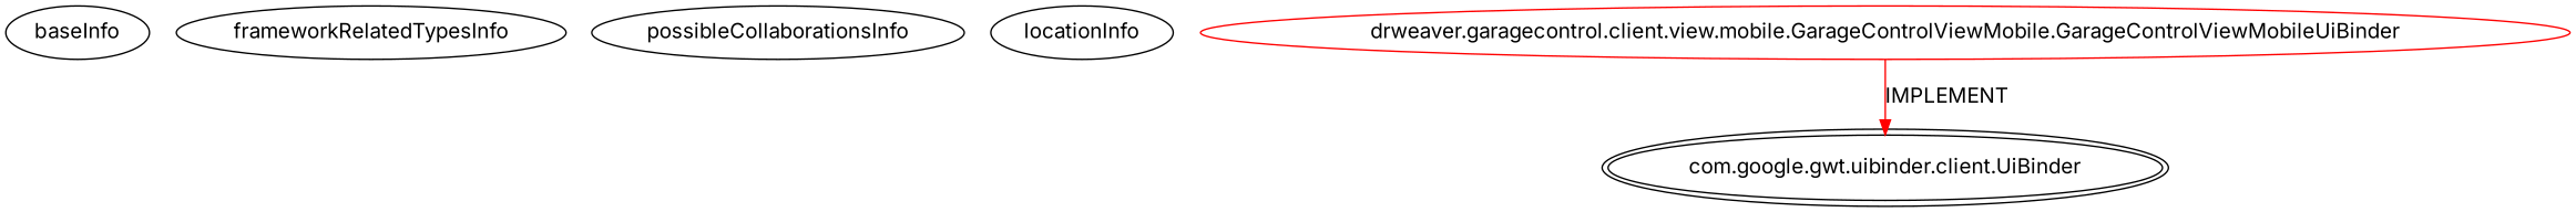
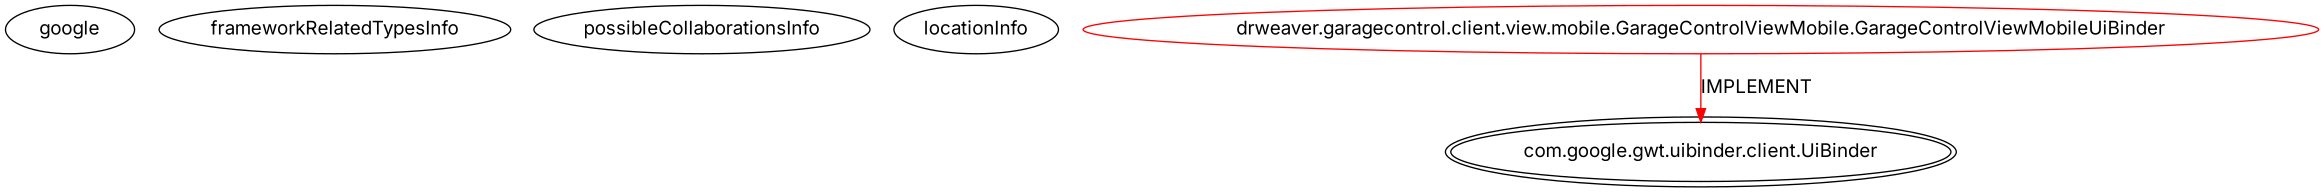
  digraph {
    fontname=Inter
    node [fontname=Inter]
-   baseInfo [category=extension_graph graphId=1310 isAnonymous=false possibleRelation=false]
+   baseInfo [category=extension_graph graphId=1310 isAnonymous=false possibleRelation=false label=google]
    frameworkRelatedTypesInfo [0="com.google.gwt.uibinder.client.UiBinder"]
    possibleCollaborationsInfo
    locationInfo [contextSignature=GarageControlViewMobileUiBinder filePath="/drweaver-gwt_garage_control/gwt_garage_control-master/src/drweaver/garagecontrol/client/view/mobile/GarageControlViewMobile.java" graphId=1310 projectName="drweaver-gwt_garage_control"]
    n5 [color=red isFrameworkType=false label="drweaver.garagecontrol.client.view.mobile.GarageControlViewMobile.GarageControlViewMobileUiBinder" vertexType=ROOT_CLIENT_CLASS_DECLARATION]
    n6 [isFrameworkType=true label="com.google.gwt.uibinder.client.UiBinder" peripheries=2 vertexType=FRAMEWORK_INTERFACE_TYPE]
    n5 -> n6 [color=red label=IMPLEMENT fontname=Inter]
  }
